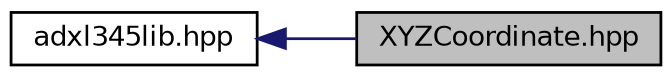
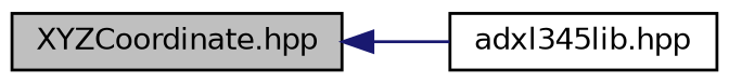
  digraph {
    rankdir=LR
    node [color=black fontname=Helvetica fontsize=10 shape=record style=filled]
    n1 [fillcolor=grey75 fontcolor=black height=0.2 label="XYZCoordinate.hpp" width=0.4]
    n2 [fillcolor=white height=0.2 label="adxl345lib.hpp" width=0.4]
-   n2 -> n1 [color=midnightblue dir=back fontname=Helvetica fontsize=10 labelfontname=Helvetica labelfontsize=10 style=solid]
+   n1 -> n2 [color=midnightblue dir=back fontname=Helvetica fontsize=10 labelfontname=Helvetica labelfontsize=10 style=solid]
  }
